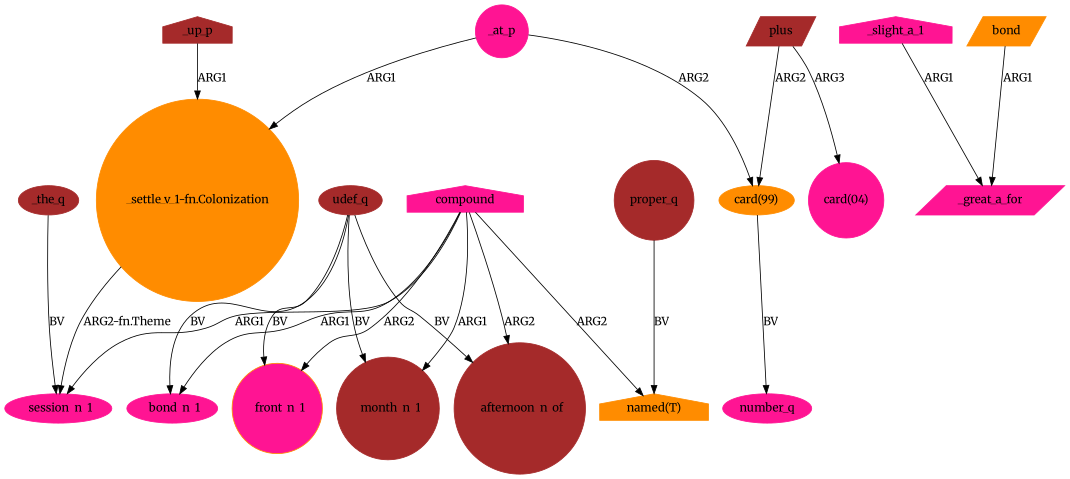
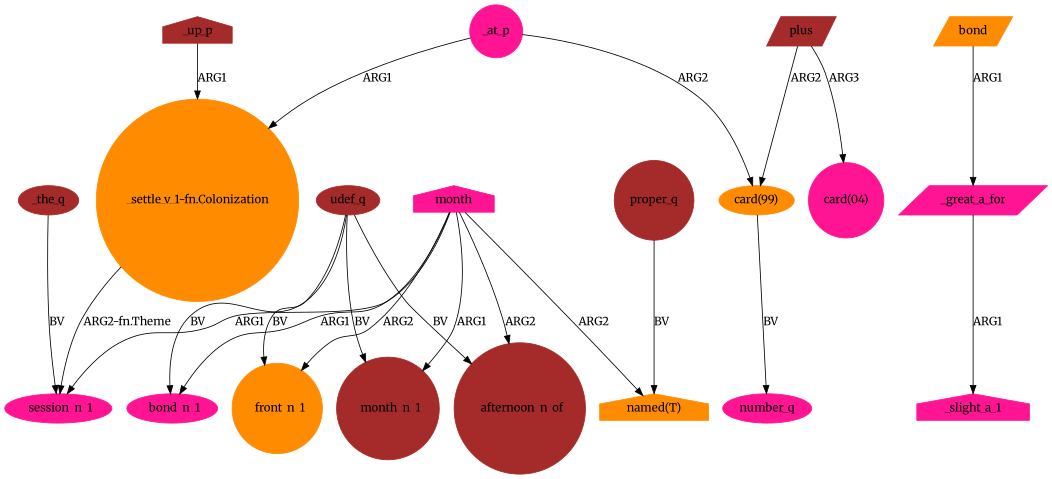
  digraph {
    fontname=Merriweather
    node [color=deeppink fontname=Merriweather shape=circle style=filled]
    edge [fontname=Merriweather]
    _up_p [color=brown shape=house]
    "_settle_v_1-fn.Colonization" [color=darkorange]
    _session_n_1 [shape=ellipse]
    udef_q [color=brown shape=ellipse]
    _afternoon_n_of [color=brown]
    _bond_n_1 [shape=ellipse]
    _month_n_1 [color=brown]
-   _front_n_1 [color=darkorange fillcolor=deeppink]
-   compound [shape=house]
+   _front_n_1 [color=darkorange]
+   compound [shape=house label=month]
    "named(T)" [color=darkorange shape=house]
    _at_p
    "card(99)" [color=darkorange shape=ellipse]
    number_q [shape=ellipse]
    _the_q [color=brown shape=ellipse]
    _slight_a_1 [shape=house]
    _great_a_for [shape=parallelogram]
    proper_q [color=brown]
    n18 [color=darkorange label=bond shape=parallelogram]
    plus [color=brown shape=parallelogram]
    "card(04)"
    _up_p -> "_settle_v_1-fn.Colonization" [label=ARG1]
    "_settle_v_1-fn.Colonization" -> _session_n_1 [label="ARG2-fn.Theme"]
    udef_q -> _afternoon_n_of [label=BV]
    udef_q -> _bond_n_1 [label=BV]
    udef_q -> _month_n_1 [label=BV]
    udef_q -> _front_n_1 [label=BV]
    compound -> _session_n_1 [label=ARG1]
    compound -> _afternoon_n_of [label=ARG2]
    compound -> _bond_n_1 [label=ARG1]
    compound -> _month_n_1 [label=ARG1]
    compound -> _front_n_1 [label=ARG2]
    compound -> "named(T)" [label=ARG2]
    _at_p -> "_settle_v_1-fn.Colonization" [label=ARG1]
    _at_p -> "card(99)" [label=ARG2]
    "card(99)" -> number_q [label=BV]
    _the_q -> _session_n_1 [label=BV]
-   _slight_a_1 -> _great_a_for [label=ARG1]
+   _great_a_for -> _slight_a_1 [label=ARG1]
    proper_q -> "named(T)" [label=BV]
    n18 -> _great_a_for [label=ARG1]
    plus -> "card(99)" [label=ARG2]
    plus -> "card(04)" [label=ARG3]
  }
